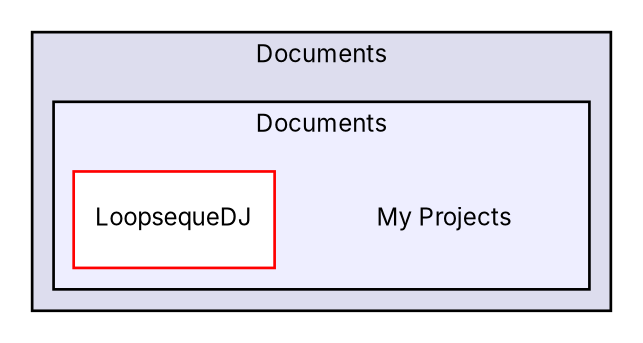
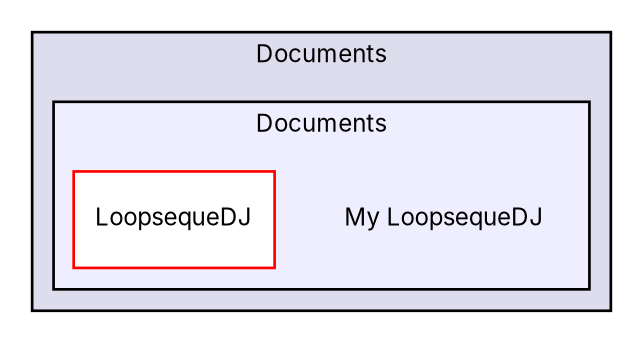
  digraph {
    compound=true
    fontname=Inter
    node [fontname=Inter fontsize=9]
-   n1 [label="My Projects" shape=plaintext]
+   n1 [label="My LoopsequeDJ" shape=plaintext]
    n2 [color=red fillcolor=white label=LoopsequeDJ shape=box style=filled]
    subgraph cluster_1 {
      bgcolor="#ddddee"
      fontsize=9
      label=Documents
      pencolor=black
      subgraph cluster_2 {
        bgcolor="#eeeeff"
        fontsize=9
        pencolor=black
        n1
        n2
      }
    }
  }
